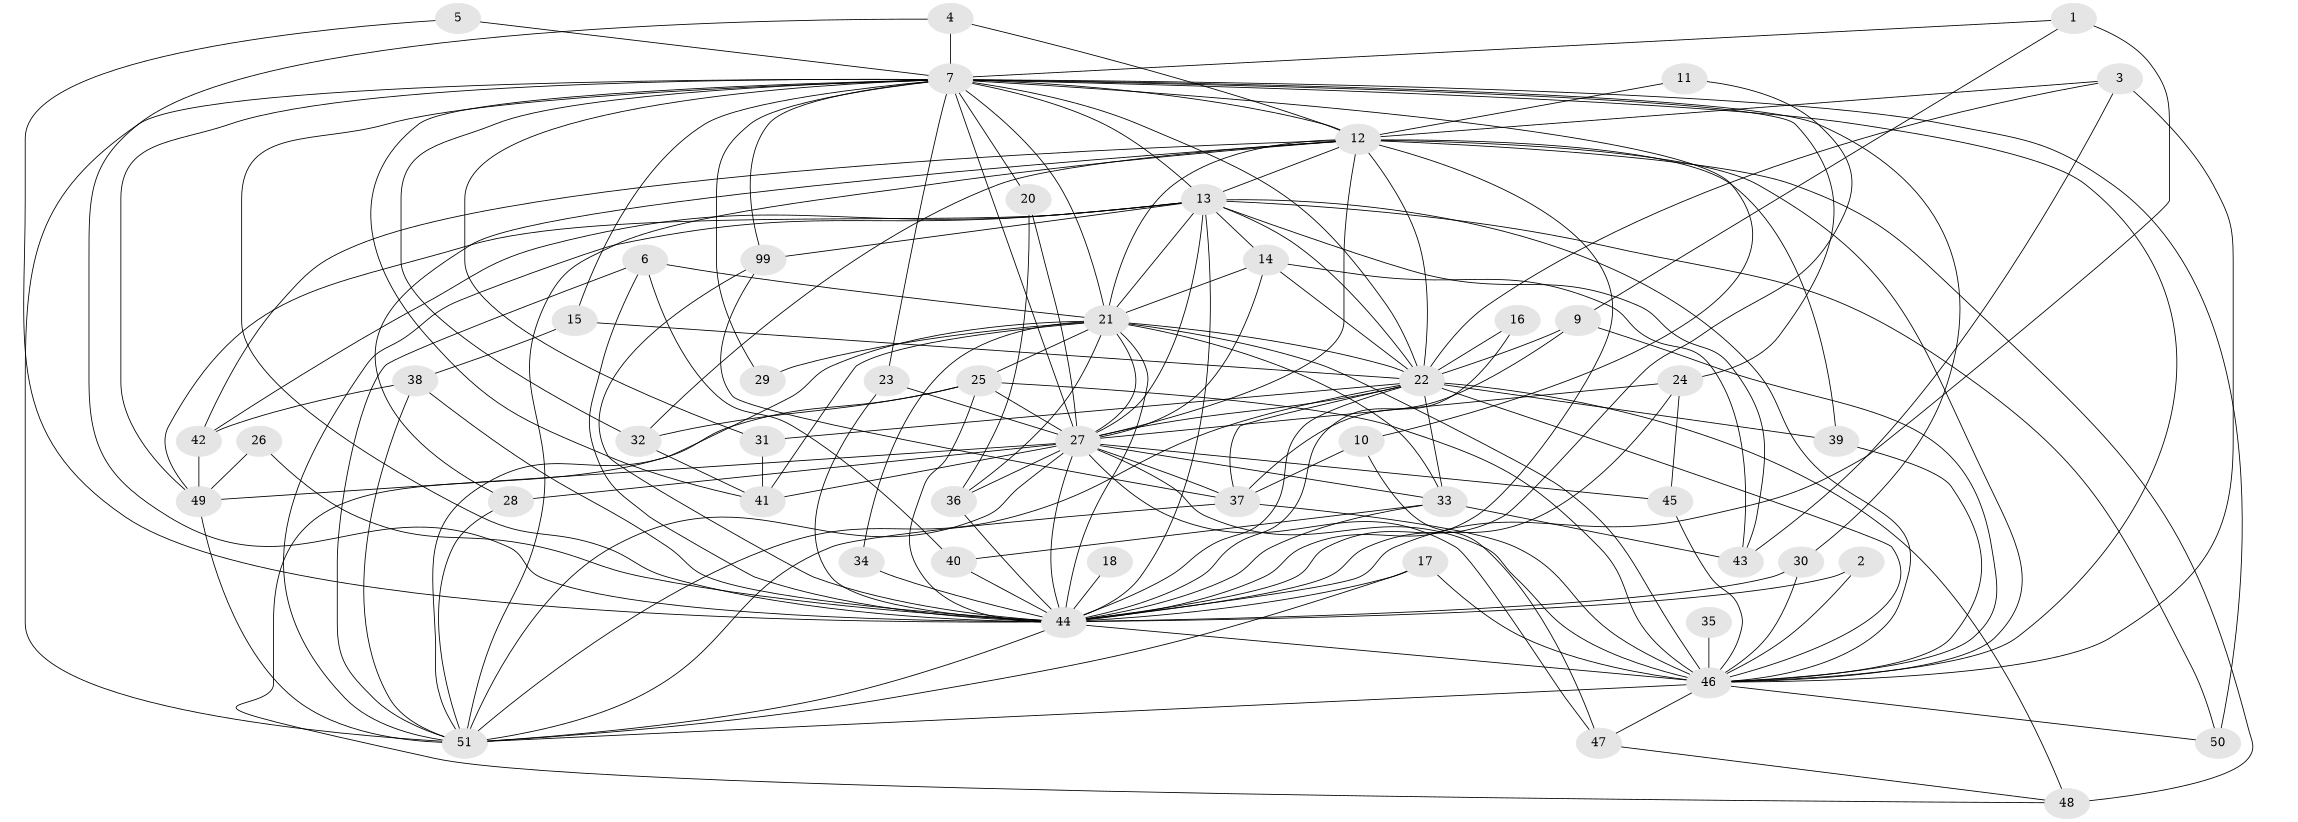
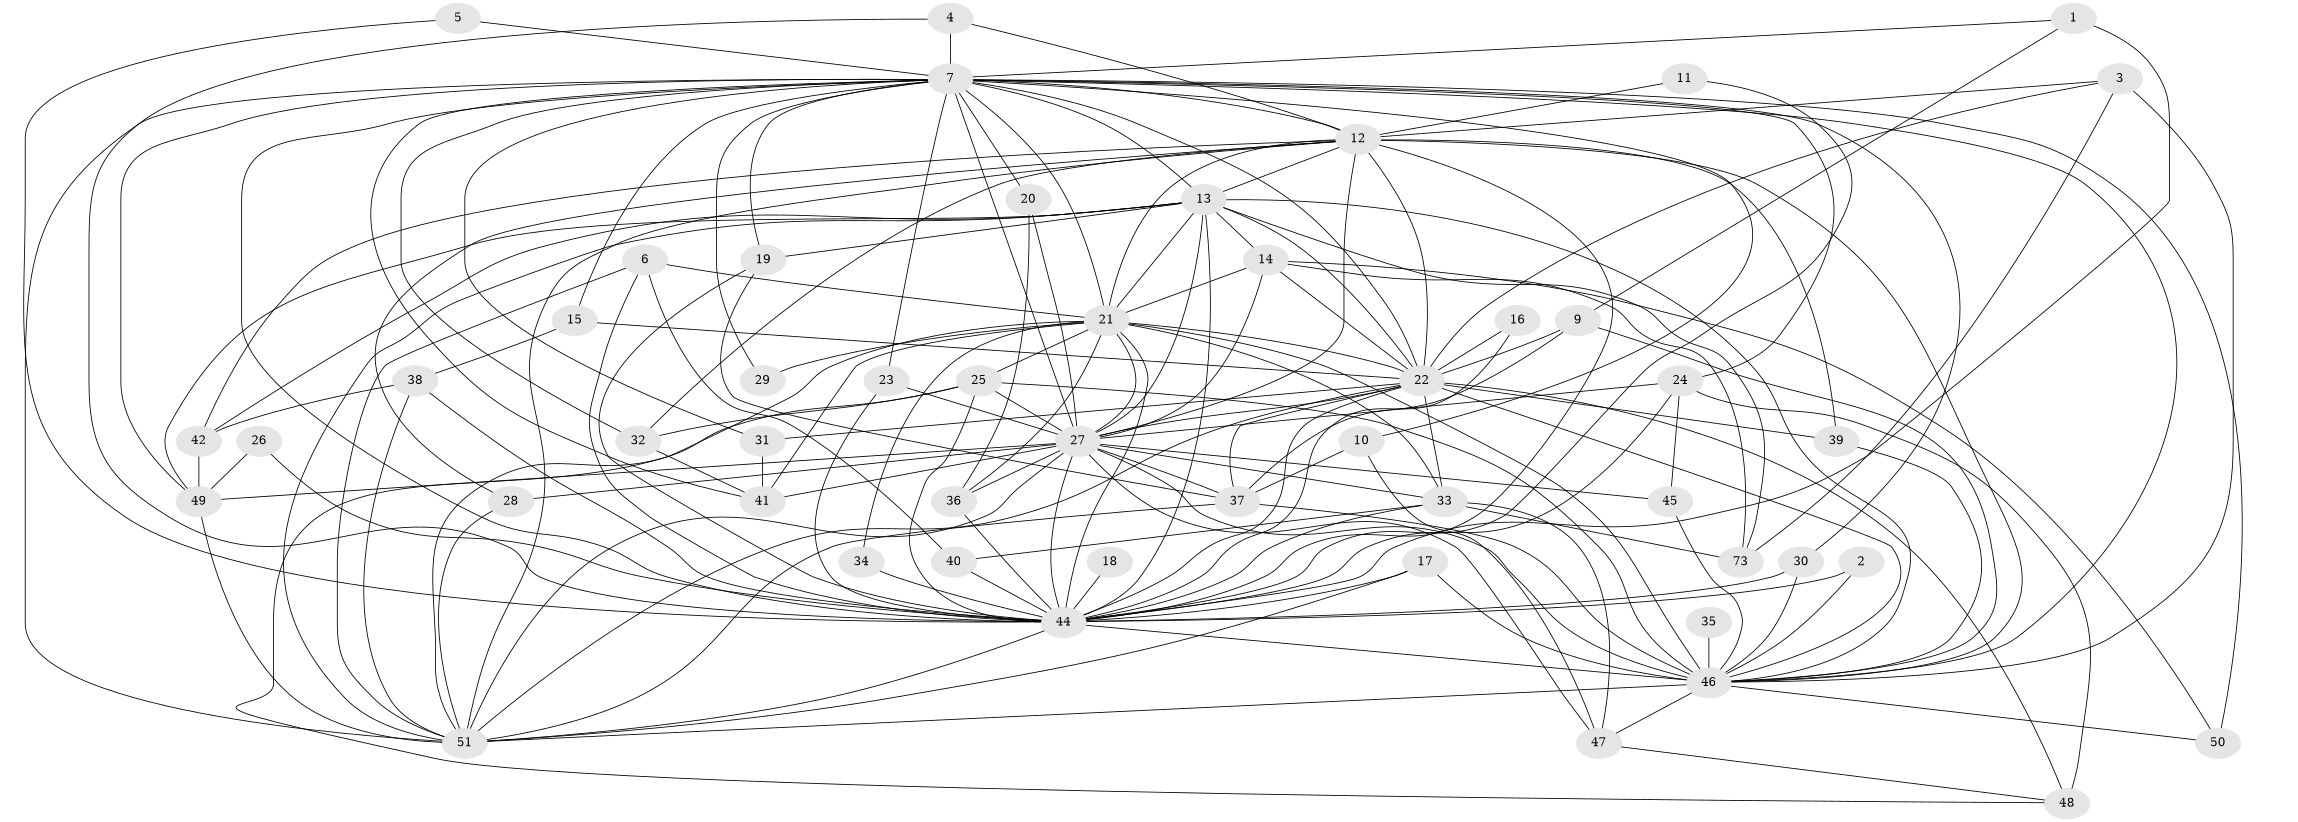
  graph {
    node [color=gray90 style=filled]
    edge [weight=1.0]
    1
    7
    9
    44
    46
    12
    22
    21
    51
    10
    13
    15
-   19 [label=99]
+   19
    20
    23
    24
    27
    29
    30
    31
    32
    41
    49
    50
    37
    2
    47
    3
-   43
+   43 [label=73]
    48
    28
    39
    42
    33
    4
    5
    6
    40
    36
    25
    34
    14
    38
    45
    11
    16
    17
    18
    26
    35
    1 -- 7
    1 -- 9
    1 -- 44
    7 -- 44 [weight=2.0]
    7 -- 46 [weight=2.0]
    7 -- 12
    7 -- 22 [weight=2.0]
    7 -- 21 [weight=3.0]
    7 -- 51 [weight=3.0]
    7 -- 10
    7 -- 13 [weight=2.0]
    7 -- 15
    7 -- 19
    7 -- 20 [weight=2.0]
    7 -- 23
    7 -- 24
    7 -- 27
    7 -- 29
    7 -- 30
    7 -- 31 [weight=2.0]
    7 -- 32
    7 -- 41 [weight=2.0]
    7 -- 49 [weight=2.0]
    7 -- 50
    9 -- 46
    9 -- 22
    9 -- 37
    44 -- 46 [weight=2.0]
    44 -- 51 [weight=2.0]
    46 -- 51 [weight=2.0]
    46 -- 50
    46 -- 47
    12 -- 44 [weight=3.0]
    12 -- 46
    12 -- 22 [weight=2.0]
    12 -- 21
    12 -- 51 [weight=2.0]
    12 -- 13 [weight=2.0]
    12 -- 27 [weight=2.0]
    12 -- 32
-   12 -- 48
+   24 -- 48
    12 -- 28
    12 -- 39
    12 -- 42
    22 -- 44 [weight=2.0]
    22 -- 46
    22 -- 51 [weight=2.0]
    22 -- 27 [weight=3.0]
    22 -- 31
    22 -- 37
    22 -- 48
    22 -- 39
    22 -- 33
    21 -- 44 [weight=2.0]
    21 -- 46
    21 -- 22
    21 -- 51
    21 -- 27
    21 -- 29
    21 -- 41 [weight=2.0]
    21 -- 33
    21 -- 36 [weight=2.0]
    21 -- 25 [weight=2.0]
    21 -- 34
    10 -- 37
    10 -- 47
    13 -- 44 [weight=2.0]
    13 -- 46
    13 -- 22
    13 -- 21 [weight=2.0]
    13 -- 51
    13 -- 19
    13 -- 27
    13 -- 49
-   13 -- 50
+   14 -- 50
    13 -- 43
    13 -- 42
    13 -- 14
    15 -- 22
    15 -- 38
    19 -- 44
    19 -- 37
    20 -- 27
    20 -- 36
    23 -- 44
    23 -- 27
    24 -- 44 [weight=2.0]
    24 -- 27
    24 -- 45
    27 -- 44 [weight=2.0]
    27 -- 46
    27 -- 51
    27 -- 41
    27 -- 49
    27 -- 37 [weight=2.0]
    27 -- 47
    27 -- 28
    27 -- 33
    27 -- 36
    27 -- 45
    30 -- 44
    30 -- 46
    31 -- 41
    32 -- 41
    49 -- 51
    37 -- 46
    37 -- 51
    2 -- 44
    2 -- 46
    47 -- 48
    3 -- 46
    3 -- 12
    3 -- 22
    3 -- 43
    28 -- 51
    39 -- 46
    42 -- 49
    33 -- 44
+   33 -- 47
    33 -- 43
    33 -- 40
    4 -- 7
    4 -- 44
    4 -- 12
    5 -- 7
    5 -- 44
    6 -- 44
    6 -- 21
    6 -- 51
    6 -- 40
    40 -- 44
    36 -- 44
    25 -- 44
    25 -- 46
    25 -- 27
    25 -- 32
    25 -- 48
    34 -- 44 [weight=2.0]
    14 -- 22
    14 -- 21
    14 -- 27
    14 -- 43
    38 -- 44
    38 -- 51
    38 -- 42
    45 -- 46
    11 -- 44
    11 -- 12
    16 -- 44
    16 -- 22
    17 -- 44
    17 -- 46
    17 -- 51
    18 -- 44
    26 -- 44
    26 -- 49
    35 -- 46 [weight=3.0]
  }
